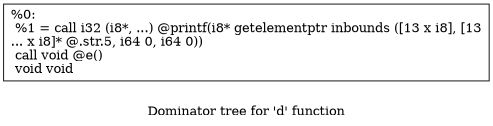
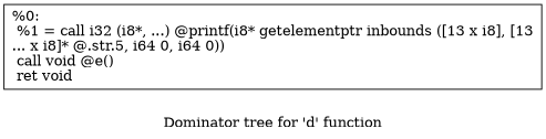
  digraph {
    label="Dominator tree for 'd' function"
-   n1 [label="{%0:\l  %1 = call i32 (i8*, ...) @printf(i8* getelementptr inbounds ([13 x i8], [13\l... x i8]* @.str.5, i64 0, i64 0))\l  call void @e()\l  void void\l}" shape=record]
+   n1 [label="{%0:\l  %1 = call i32 (i8*, ...) @printf(i8* getelementptr inbounds ([13 x i8], [13\l... x i8]* @.str.5, i64 0, i64 0))\l  call void @e()\l  ret void\l}" shape=record]
  }
